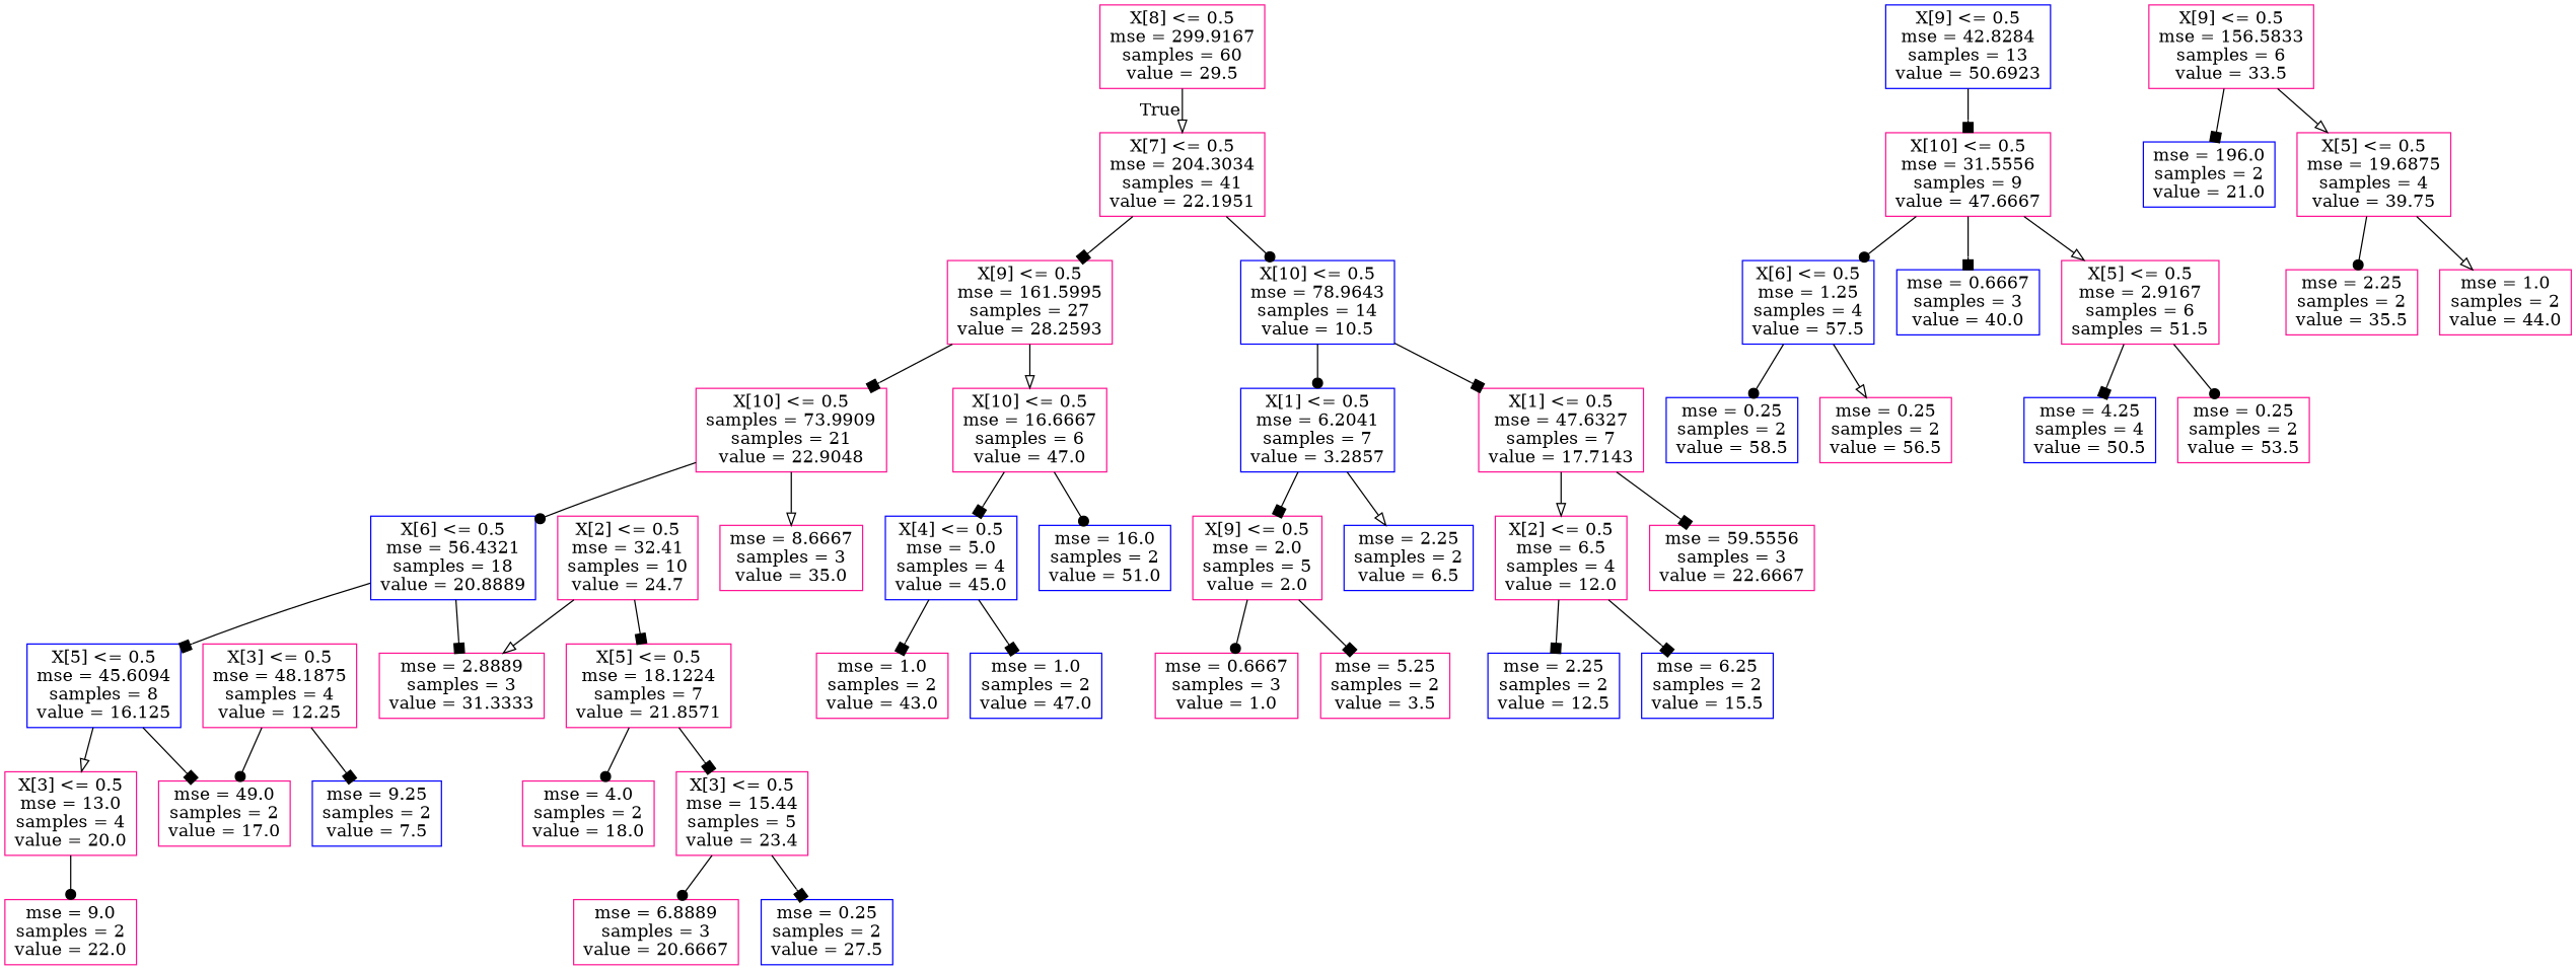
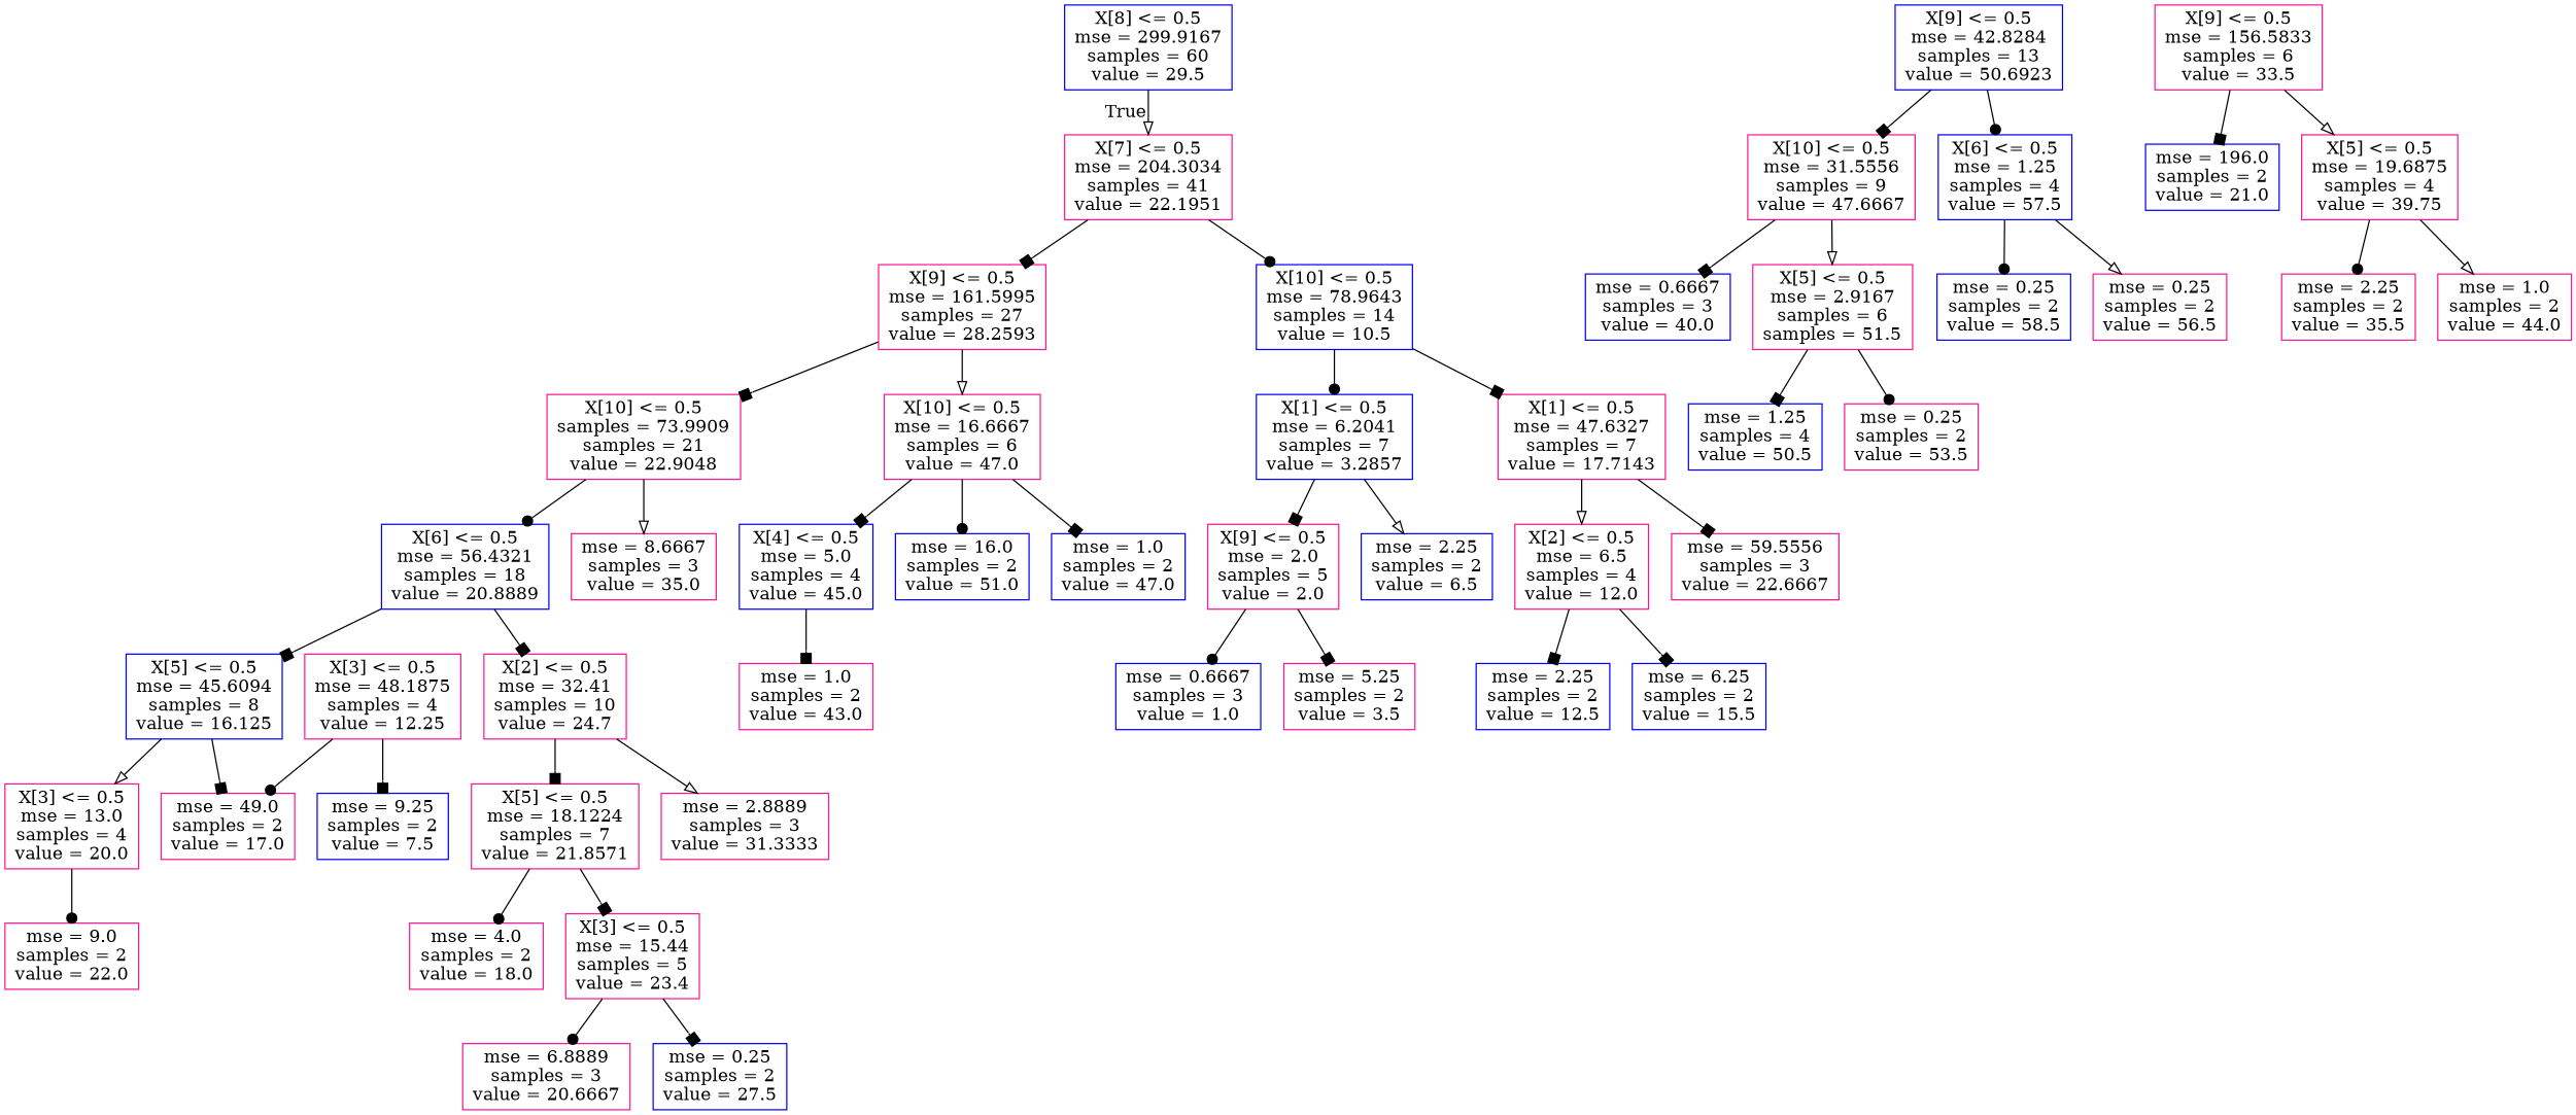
  digraph {
    node [color=deeppink shape=box]
    edge [arrowhead=box]
-   n1 [label="X[8] <= 0.5\nmse = 299.9167\nsamples = 60\nvalue = 29.5"]
+   n1 [color=blue label="X[8] <= 0.5\nmse = 299.9167\nsamples = 60\nvalue = 29.5"]
    n2 [label="X[7] <= 0.5\nmse = 204.3034\nsamples = 41\nvalue = 22.1951"]
    n3 [label="X[9] <= 0.5\nmse = 161.5995\nsamples = 27\nvalue = 28.2593"]
    n4 [color=blue label="X[10] <= 0.5\nmse = 78.9643\nsamples = 14\nvalue = 10.5"]
    n5 [label="X[10] <= 0.5\nsamples = 73.9909\nsamples = 21\nvalue = 22.9048"]
    n6 [label="X[10] <= 0.5\nmse = 16.6667\nsamples = 6\nvalue = 47.0"]
    n7 [color=blue label="X[1] <= 0.5\nmse = 6.2041\nsamples = 7\nvalue = 3.2857"]
    n8 [label="X[1] <= 0.5\nmse = 47.6327\nsamples = 7\nvalue = 17.7143"]
    n9 [color=blue label="X[6] <= 0.5\nmse = 56.4321\nsamples = 18\nvalue = 20.8889"]
    n10 [label="mse = 8.6667\nsamples = 3\nvalue = 35.0"]
    n11 [color=blue label="X[4] <= 0.5\nmse = 5.0\nsamples = 4\nvalue = 45.0"]
    n12 [color=blue label="mse = 16.0\nsamples = 2\nvalue = 51.0"]
    n13 [color=blue label="X[5] <= 0.5\nmse = 45.6094\nsamples = 8\nvalue = 16.125"]
    n14 [label="X[2] <= 0.5\nmse = 32.41\nsamples = 10\nvalue = 24.7"]
    n15 [label="X[3] <= 0.5\nmse = 13.0\nsamples = 4\nvalue = 20.0"]
    n16 [label="mse = 49.0\nsamples = 2\nvalue = 17.0"]
    n17 [label="X[5] <= 0.5\nmse = 18.1224\nsamples = 7\nvalue = 21.8571"]
    n18 [label="mse = 2.8889\nsamples = 3\nvalue = 31.3333"]
    n19 [label="X[3] <= 0.5\nmse = 48.1875\nsamples = 4\nvalue = 12.25"]
    n20 [color=blue label="mse = 9.25\nsamples = 2\nvalue = 7.5"]
    n21 [label="mse = 9.0\nsamples = 2\nvalue = 22.0"]
    n22 [label="mse = 4.0\nsamples = 2\nvalue = 18.0"]
    n23 [label="X[3] <= 0.5\nmse = 15.44\nsamples = 5\nvalue = 23.4"]
    n24 [label="mse = 6.8889\nsamples = 3\nvalue = 20.6667"]
    n25 [color=blue label="mse = 0.25\nsamples = 2\nvalue = 27.5"]
    n26 [label="mse = 1.0\nsamples = 2\nvalue = 43.0"]
    n27 [color=blue label="mse = 1.0\nsamples = 2\nvalue = 47.0"]
    n28 [label="X[9] <= 0.5\nmse = 2.0\nsamples = 5\nvalue = 2.0"]
    n29 [color=blue label="mse = 2.25\nsamples = 2\nvalue = 6.5"]
    n30 [label="X[2] <= 0.5\nmse = 6.5\nsamples = 4\nvalue = 12.0"]
    n31 [label="mse = 59.5556\nsamples = 3\nvalue = 22.6667"]
-   n32 [label="mse = 0.6667\nsamples = 3\nvalue = 1.0"]
+   n32 [color=blue label="mse = 0.6667\nsamples = 3\nvalue = 1.0"]
    n33 [label="mse = 5.25\nsamples = 2\nvalue = 3.5"]
    n34 [color=blue label="mse = 2.25\nsamples = 2\nvalue = 12.5"]
    n35 [color=blue label="mse = 6.25\nsamples = 2\nvalue = 15.5"]
    n36 [color=blue label="X[9] <= 0.5\nmse = 42.8284\nsamples = 13\nvalue = 50.6923"]
    n37 [label="X[10] <= 0.5\nmse = 31.5556\nsamples = 9\nvalue = 47.6667"]
    n38 [color=blue label="X[6] <= 0.5\nmse = 1.25\nsamples = 4\nvalue = 57.5"]
    n39 [label="X[9] <= 0.5\nmse = 156.5833\nsamples = 6\nvalue = 33.5"]
    n40 [color=blue label="mse = 196.0\nsamples = 2\nvalue = 21.0"]
    n41 [label="X[5] <= 0.5\nmse = 19.6875\nsamples = 4\nvalue = 39.75"]
    n42 [color=blue label="mse = 0.6667\nsamples = 3\nvalue = 40.0"]
    n43 [label="X[5] <= 0.5\nmse = 2.9167\nsamples = 6\nsamples = 51.5"]
    n44 [color=blue label="mse = 0.25\nsamples = 2\nvalue = 58.5"]
    n45 [label="mse = 0.25\nsamples = 2\nvalue = 56.5"]
-   n46 [color=blue label="mse = 4.25\nsamples = 4\nvalue = 50.5"]
+   n46 [color=blue label="mse = 1.25\nsamples = 4\nvalue = 50.5"]
    n47 [label="mse = 0.25\nsamples = 2\nvalue = 53.5"]
    n48 [label="mse = 2.25\nsamples = 2\nvalue = 35.5"]
    n49 [label="mse = 1.0\nsamples = 2\nvalue = 44.0"]
    n1 -> n2 [arrowhead=onormal headlabel=True labelangle=45 labeldistance=2.5]
    n2 -> n3
    n2 -> n4 [arrowhead=dot]
    n3 -> n5
    n3 -> n6 [arrowhead=onormal]
    n4 -> n7 [arrowhead=dot]
    n4 -> n8
    n5 -> n9 [arrowhead=dot]
    n5 -> n10 [arrowhead=onormal]
    n6 -> n11
    n6 -> n12 [arrowhead=dot]
    n7 -> n28
    n7 -> n29 [arrowhead=onormal]
    n8 -> n30 [arrowhead=onormal]
    n8 -> n31
    n9 -> n13
-   n9 -> n18
+   n9 -> n14
    n11 -> n26
-   n11 -> n27
+   n6 -> n27
    n13 -> n15 [arrowhead=onormal]
    n13 -> n16
    n14 -> n17
    n14 -> n18 [arrowhead=onormal]
    n15 -> n21 [arrowhead=dot]
    n17 -> n22 [arrowhead=dot]
    n17 -> n23
    n19 -> n16 [arrowhead=dot]
    n19 -> n20
    n23 -> n24 [arrowhead=dot]
    n23 -> n25
    n28 -> n32 [arrowhead=dot]
    n28 -> n33
    n30 -> n34
    n30 -> n35
    n36 -> n37
-   n37 -> n38 [arrowhead=dot]
+   n36 -> n38 [arrowhead=dot]
    n37 -> n42
    n37 -> n43 [arrowhead=onormal]
    n38 -> n44 [arrowhead=dot]
    n38 -> n45 [arrowhead=onormal]
    n39 -> n40
    n39 -> n41 [arrowhead=onormal]
    n41 -> n48 [arrowhead=dot]
    n41 -> n49 [arrowhead=onormal]
    n43 -> n46
    n43 -> n47 [arrowhead=dot]
  }
